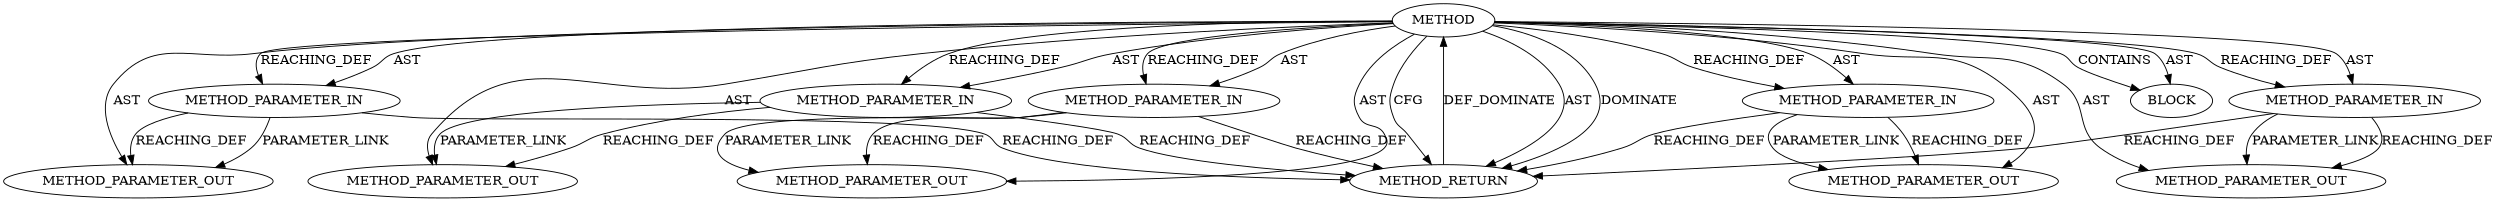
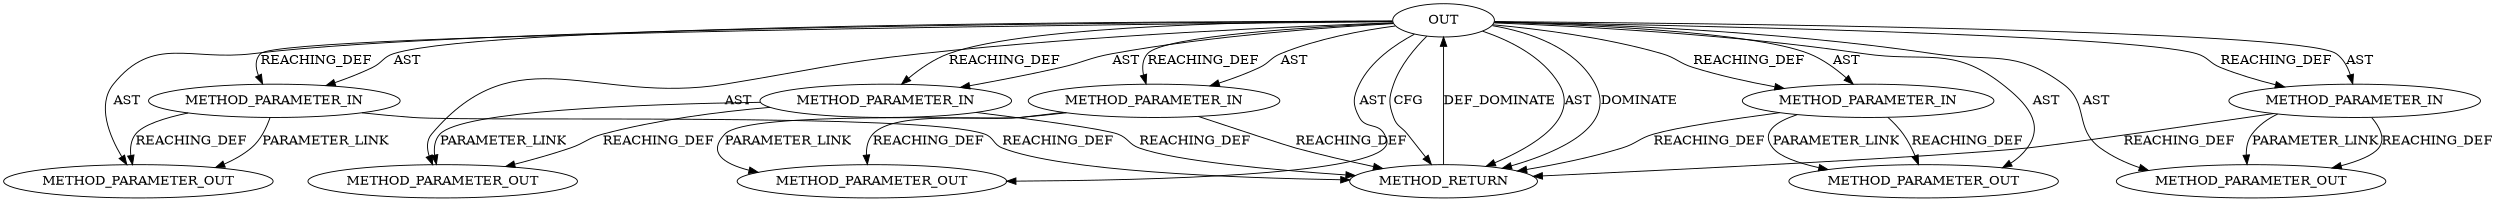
  digraph {
    node [CODE="<empty>" ORDER=1 EVALUATION_STRATEGY=BY_VALUE IS_VARIADIC=false TYPE_FULL_NAME=ANY]
-   n1 [AST_PARENT_FULL_NAME="<global>" AST_PARENT_TYPE=NAMESPACE_BLOCK FILENAME="<empty>" FULL_NAME=skb_fill_page_desc IS_EXTERNAL=true NAME=skb_fill_page_desc ORDER=0 label=METHOD EVALUATION_STRATEGY="" IS_VARIADIC="" TYPE_FULL_NAME=""]
+   n1 [AST_PARENT_FULL_NAME="<global>" AST_PARENT_TYPE=NAMESPACE_BLOCK FILENAME="<empty>" FULL_NAME=skb_fill_page_desc IS_EXTERNAL=true NAME=skb_fill_page_desc ORDER=0 label=OUT EVALUATION_STRATEGY="" IS_VARIADIC="" TYPE_FULL_NAME=""]
    n2 [CODE=p4 INDEX=4 NAME=p4 ORDER=4 label=METHOD_PARAMETER_OUT]
    n3 [CODE=p5 INDEX=5 NAME=p5 ORDER=5 label=METHOD_PARAMETER_OUT]
    n4 [CODE=p3 INDEX=3 NAME=p3 ORDER=3 label=METHOD_PARAMETER_OUT]
    n5 [CODE=p4 INDEX=4 NAME=p4 ORDER=4 label=METHOD_PARAMETER_IN]
    n6 [CODE=p1 INDEX=1 NAME=p1 label=METHOD_PARAMETER_OUT]
    n7 [CODE=p2 INDEX=2 NAME=p2 ORDER=2 label=METHOD_PARAMETER_OUT]
    n8 [CODE=p2 INDEX=2 NAME=p2 ORDER=2 label=METHOD_PARAMETER_IN]
    n9 [CODE=p3 INDEX=3 NAME=p3 ORDER=3 label=METHOD_PARAMETER_IN]
    n10 [CODE=RET ORDER=2 label=METHOD_RETURN IS_VARIADIC=""]
    n11 [CODE=p1 INDEX=1 NAME=p1 label=METHOD_PARAMETER_IN]
    n12 [CODE=p5 INDEX=5 NAME=p5 ORDER=5 label=METHOD_PARAMETER_IN]
-   n13 [ARGUMENT_INDEX=1 label=BLOCK EVALUATION_STRATEGY="" IS_VARIADIC=""]
    n1 -> n2 [label=AST]
    n1 -> n3 [label=AST]
    n1 -> n4 [label=AST]
    n1 -> n5 [label=REACHING_DEF]
    n1 -> n5 [label=AST]
    n1 -> n6 [label=AST]
    n1 -> n7 [label=AST]
    n1 -> n8 [label=REACHING_DEF]
    n1 -> n8 [label=AST]
    n1 -> n9 [label=REACHING_DEF]
    n1 -> n9 [label=AST]
    n1 -> n10 [label=CFG]
    n1 -> n10 [label=AST]
    n1 -> n10 [label=DOMINATE]
    n1 -> n11 [label=AST]
    n1 -> n11 [label=REACHING_DEF]
    n1 -> n12 [label=AST]
    n1 -> n12 [label=REACHING_DEF]
-   n1 -> n13 [label=AST]
-   n1 -> n13 [label=CONTAINS]
    n5 -> n2 [label=PARAMETER_LINK]
    n5 -> n2 [VARIABLE=p4 label=REACHING_DEF]
    n5 -> n10 [VARIABLE=p4 label=REACHING_DEF]
    n8 -> n7 [VARIABLE=p2 label=REACHING_DEF]
    n8 -> n7 [label=PARAMETER_LINK]
    n8 -> n10 [VARIABLE=p2 label=REACHING_DEF]
    n9 -> n4 [label=PARAMETER_LINK]
    n9 -> n4 [VARIABLE=p3 label=REACHING_DEF]
    n9 -> n10 [VARIABLE=p3 label=REACHING_DEF]
    n10 -> n1 [label=DEF_DOMINATE]
    n11 -> n6 [VARIABLE=p1 label=REACHING_DEF]
    n11 -> n6 [label=PARAMETER_LINK]
    n11 -> n10 [VARIABLE=p1 label=REACHING_DEF]
    n12 -> n3 [label=PARAMETER_LINK]
    n12 -> n3 [VARIABLE=p5 label=REACHING_DEF]
    n12 -> n10 [VARIABLE=p5 label=REACHING_DEF]
  }
